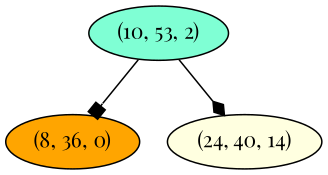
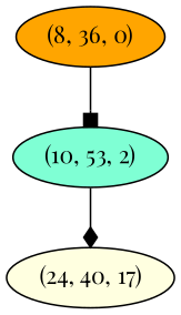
  digraph {
    fontname="Playfair Display"
    node [fontname="Playfair Display" style=filled]
    edge [fontname="Playfair Display"]
    n1 [fillcolor=orange label="(8, 36, 0)"]
    "(10, 53, 2)" [fillcolor=aquamarine]
-   "(24, 40, 14)" [fillcolor=lightyellow]
-   "(10, 53, 2)" -> n1 [arrowhead=box]
+   "(24, 40, 14)" [fillcolor=lightyellow label="(24, 40, 17)"]
+   n1 -> "(10, 53, 2)" [arrowhead=box]
    "(10, 53, 2)" -> "(24, 40, 14)" [arrowhead=diamond]
  }
